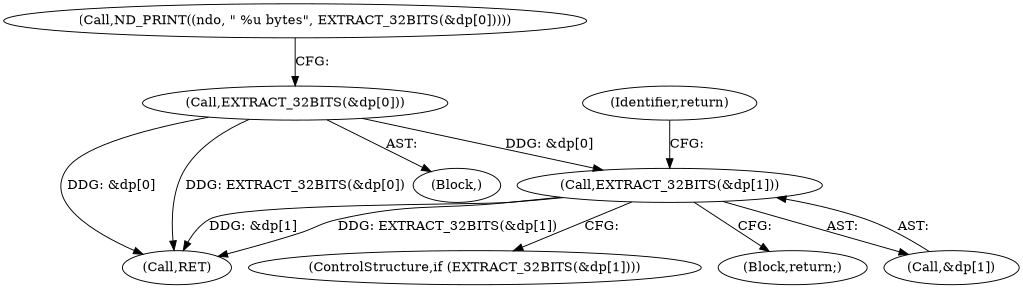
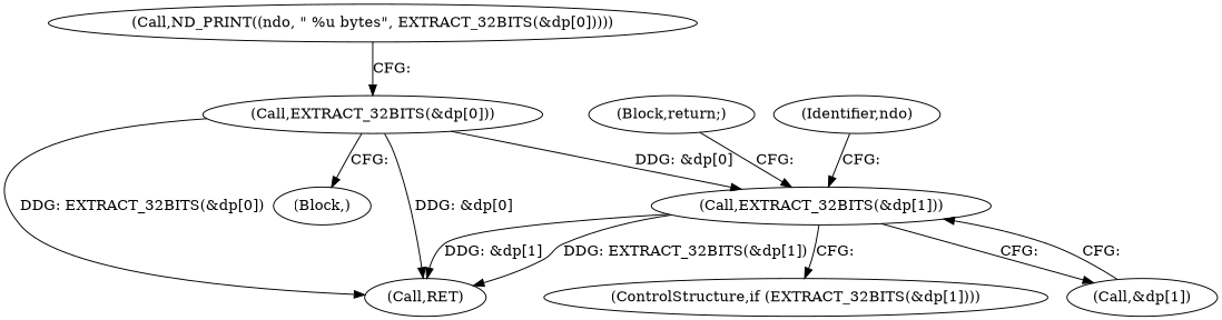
  digraph {
    n1 [label="(Call,EXTRACT_32BITS(&dp[1]))"]
    n2 [label="(Call,&dp[1])"]
    n3 [label="(Call,RET)"]
    n4 [label="(ControlStructure,if (EXTRACT_32BITS(&dp[1])))"]
    n5 [label="(Call,EXTRACT_32BITS(&dp[0]))"]
    n6 [label="(Block,)"]
    n7 [label="(Call,ND_PRINT((ndo, \" %u bytes\", EXTRACT_32BITS(&dp[0]))))"]
    n8 [label="(Block,return;)"]
-   n9 [label="(Identifier,return)"]
-   n1 -> n2 [label="AST: "]
+   n9 [label="(Identifier,ndo)"]
+   n1 -> n2 [label="CFG: "]
    n1 -> n3 [label="DDG: &dp[1]"]
    n1 -> n3 [label="DDG: EXTRACT_32BITS(&dp[1])"]
    n1 -> n4 [label="CFG: "]
-   n2 -> n1 [label="AST: "]
+   n2 -> n1 [label="CFG: "]
    n5 -> n1 [label="DDG: &dp[0]"]
    n5 -> n3 [label="DDG: &dp[0]"]
    n5 -> n3 [label="DDG: EXTRACT_32BITS(&dp[0])"]
-   n5 -> n6 [label="AST: "]
+   n5 -> n6 [label="CFG: "]
    n7 -> n5 [label="CFG: "]
-   n1 -> n8 [label="CFG: "]
+   n8 -> n1 [label="CFG: "]
    n9 -> n1 [label="CFG: "]
  }
